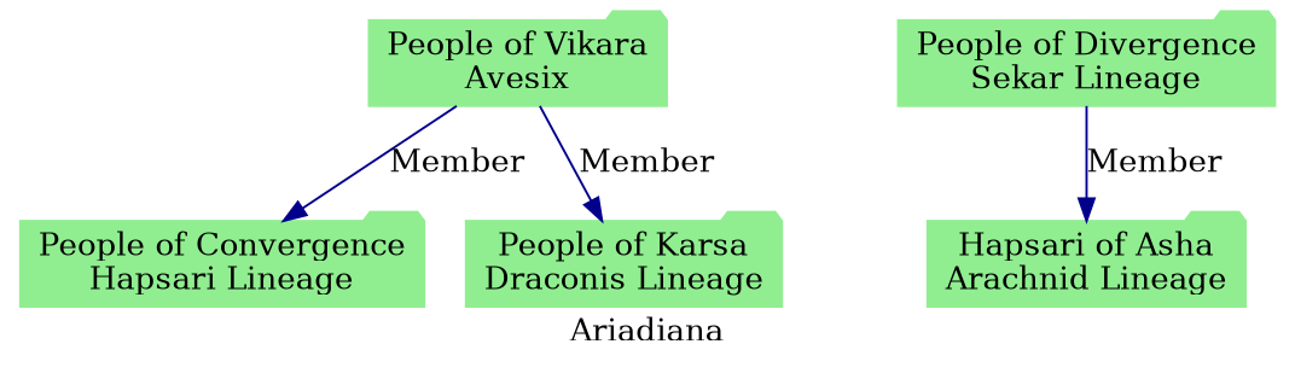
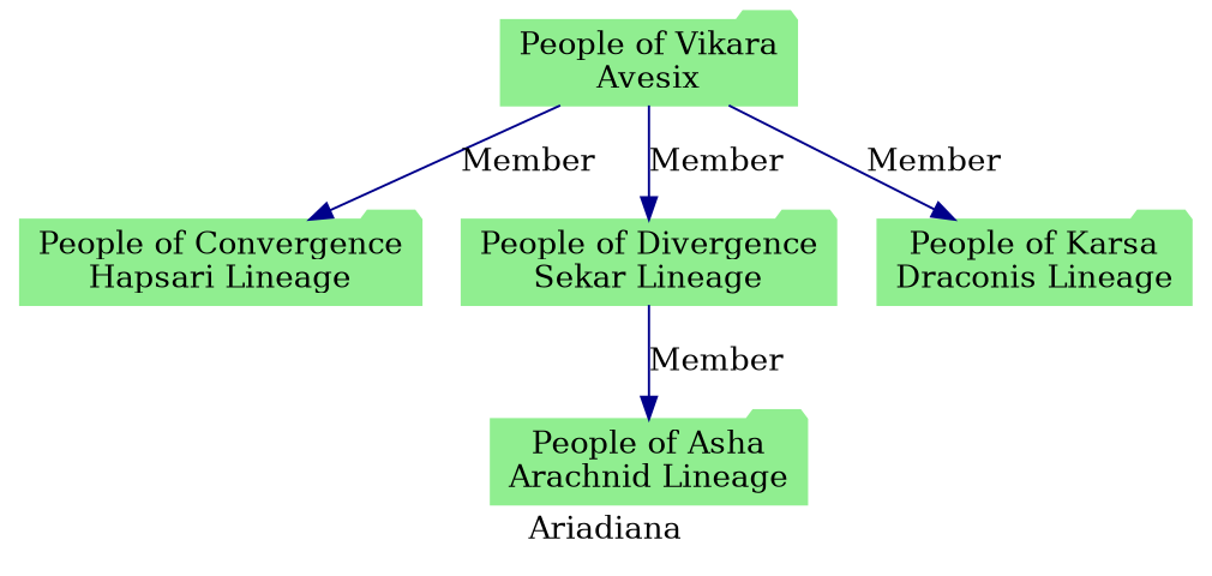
  strict digraph {
    color=lightgray
    label=Ariadiana
    style=filled
    node [color=lightgreen shape=folder style=filled]
    edge [color=darkblue]
    n1 [label="People of Vikara\nAvesix"]
    n2 [label="People of Convergence\nHapsari Lineage"]
    n3 [label="People of Divergence\nSekar Lineage"]
    n4 [label="People of Karsa\nDraconis Lineage"]
-   n5 [label="Hapsari of Asha\nArachnid Lineage"]
+   n5 [label="People of Asha\nArachnid Lineage"]
    n1 -> n2 [label=Member]
+   n1 -> n3 [label=Member]
    n1 -> n4 [label=Member]
    n3 -> n5 [label=Member]
  }
